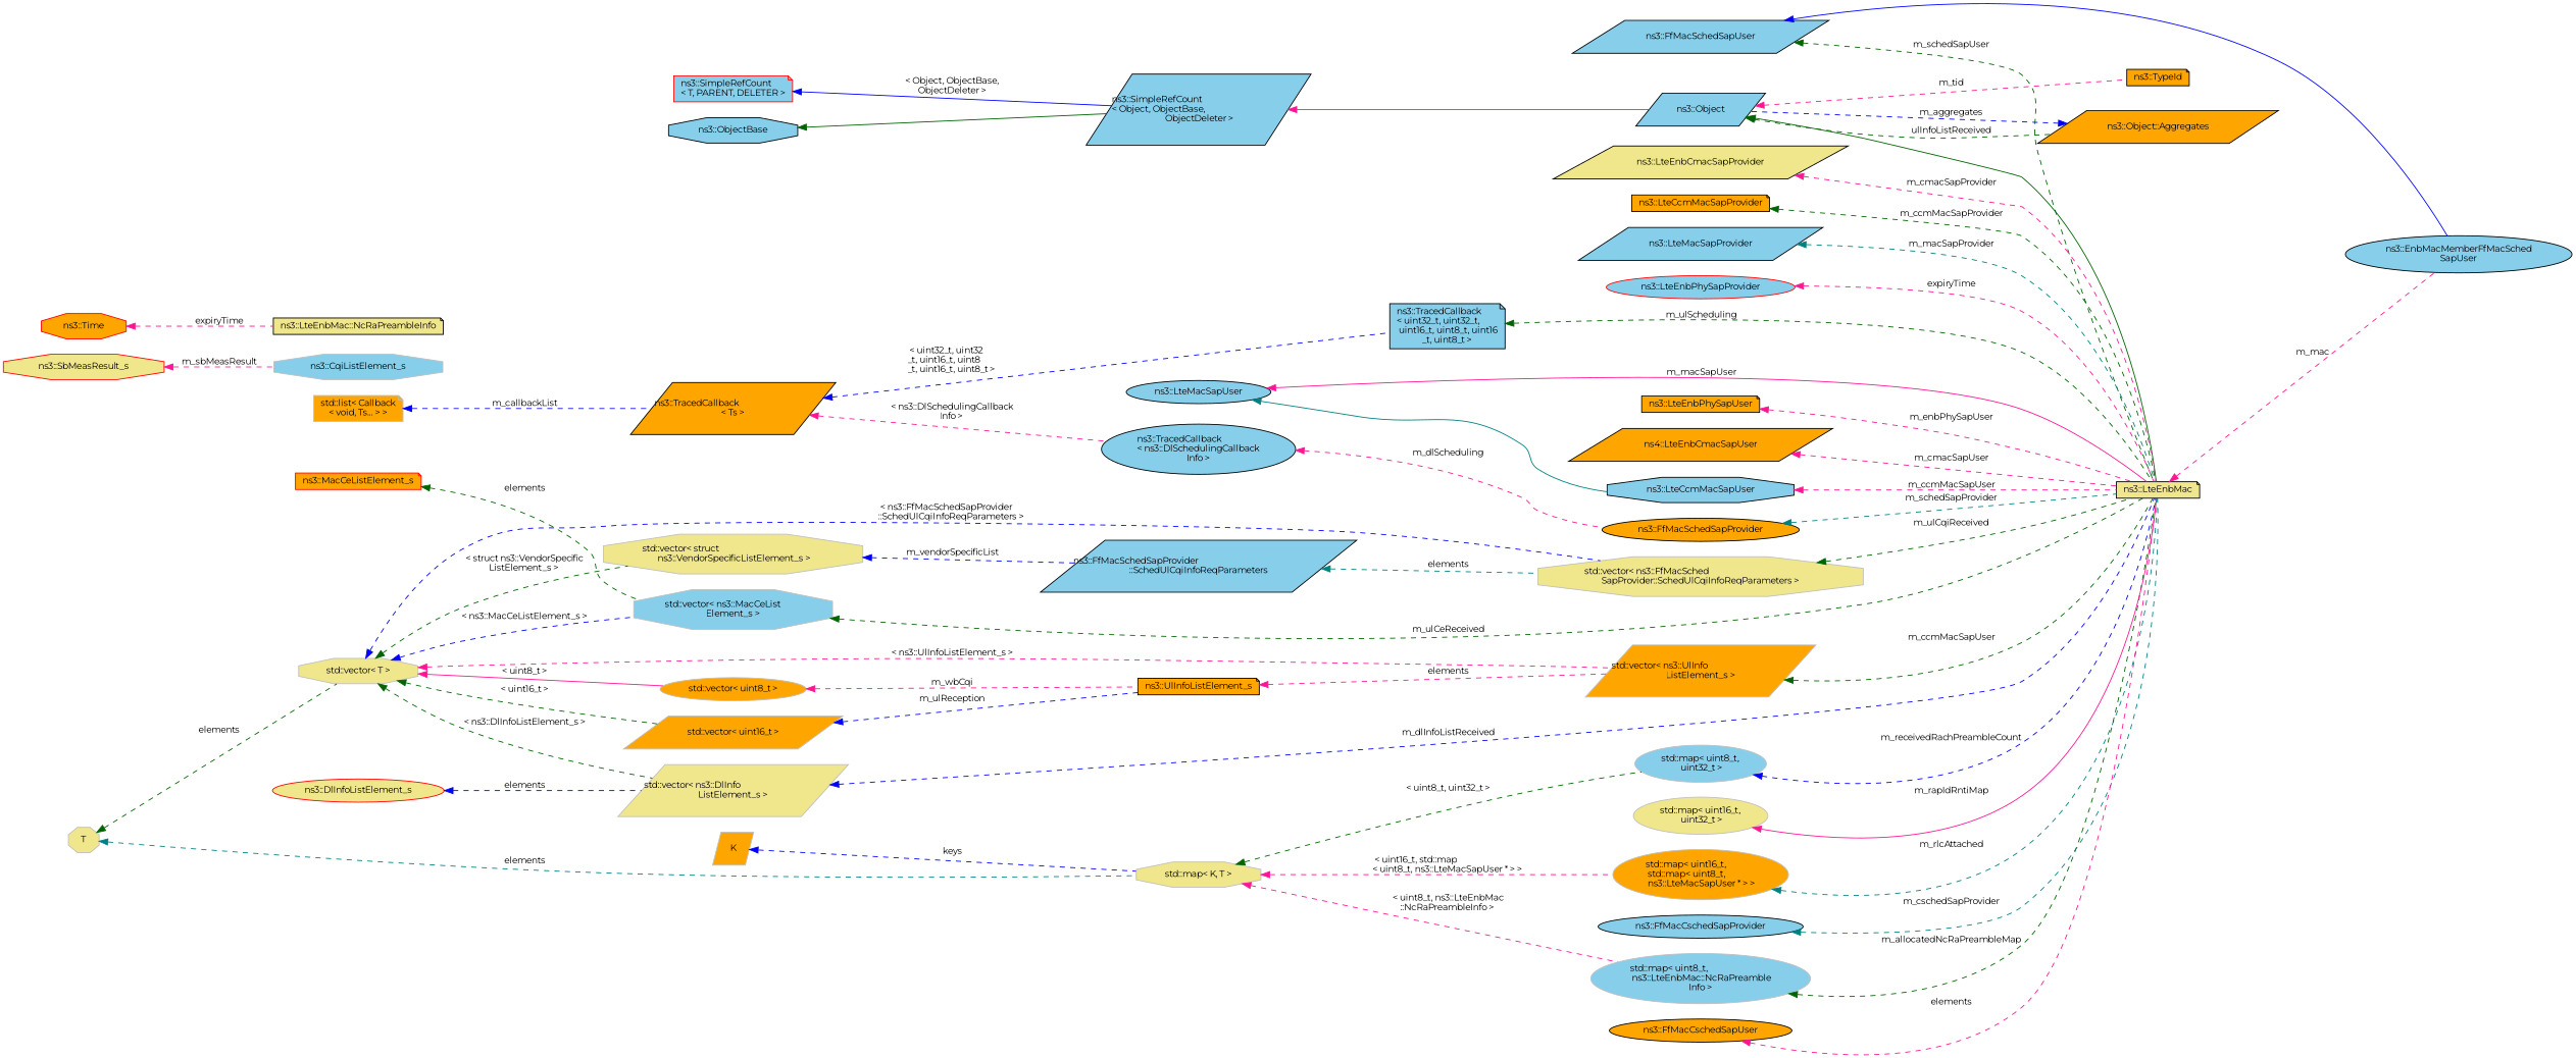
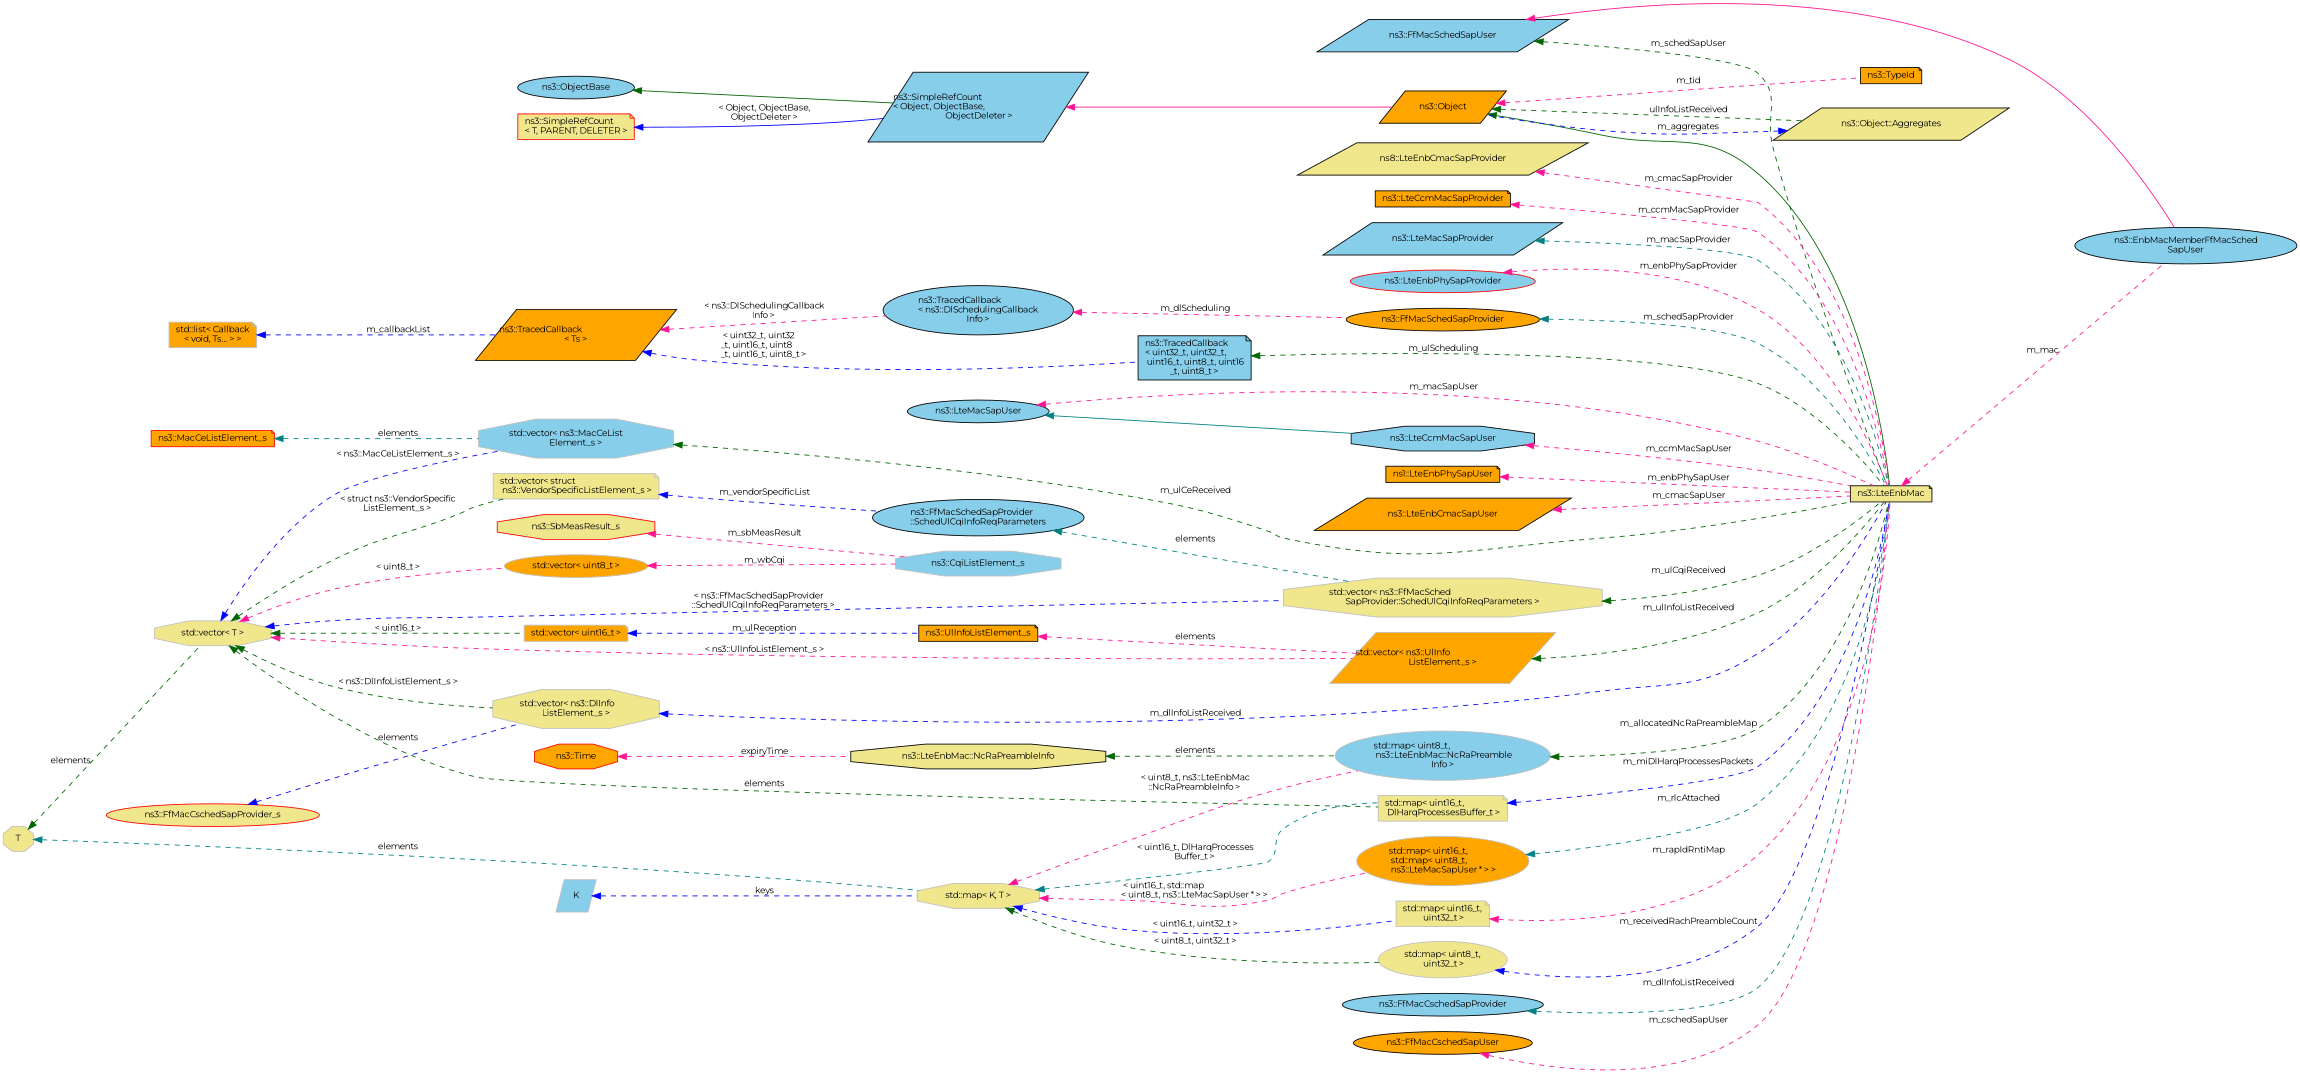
  digraph {
    fontname=Montserrat
    rankdir=LR
    node [color=black fillcolor=skyblue fontname=Montserrat fontsize=10 shape=parallelogram style=filled]
    edge [color=deeppink dir=back fontname=Montserrat fontsize=10 labelfontname=Helvetica labelfontsize=10 style=dashed]
    n1 [fontcolor=black height=0.2 label="ns3::EnbMacMemberFfMacSched\lSapUser" shape=ellipse width=0.4]
    n2 [height=0.2 label="ns3::FfMacSchedSapUser" width=0.4]
    n3 [fillcolor=khaki height=0.2 label="ns3::LteEnbMac" shape=note width=0.4]
-   n4 [height=0.2 label="ns3::Object" width=0.4]
-   n5 [fillcolor=orange height=0.2 label="ns3::Object::Aggregates" width=0.4]
+   n4 [fillcolor=orange height=0.2 label="ns3::Object" width=0.4]
+   n5 [fillcolor=khaki height=0.2 label="ns3::Object::Aggregates" width=0.4]
    n6 [fillcolor=orange height=0.2 label="ns3::TypeId" shape=note width=0.4]
    n7 [height=0.2 label="ns3::SimpleRefCount\l\< Object, ObjectBase,\l ObjectDeleter \>" width=0.4]
-   n8 [height=0.2 label="ns3::ObjectBase" shape=octagon width=0.4]
-   n9 [color=red height=0.2 label="ns3::SimpleRefCount\l\< T, PARENT, DELETER \>" shape=note width=0.4]
+   n8 [height=0.2 label="ns3::ObjectBase" shape=ellipse width=0.4]
+   n9 [color=red fillcolor=khaki height=0.2 label="ns3::SimpleRefCount\l\< T, PARENT, DELETER \>" shape=note width=0.4]
    n10 [fillcolor=orange height=0.2 label="ns3::FfMacSchedSapProvider" shape=ellipse width=0.4]
    n11 [height=0.2 label="ns3::LteCcmMacSapUser" shape=octagon width=0.4]
    n12 [height=0.2 label="ns3::LteMacSapUser" shape=ellipse width=0.4]
-   n13 [fillcolor=orange height=0.2 label="ns3::LteEnbPhySapUser" shape=note width=0.4]
-   n14 [fillcolor=orange height=0.2 label="ns4::LteEnbCmacSapUser" width=0.4]
+   n13 [fillcolor=orange height=0.2 label="ns1::LteEnbPhySapUser" shape=note width=0.4]
+   n14 [fillcolor=orange height=0.2 label="ns3::LteEnbCmacSapUser" width=0.4]
    n15 [color=grey75 fillcolor=orange height=0.2 label="std::vector\< ns3::UlInfo\lListElement_s \>" width=0.4]
    n16 [fillcolor=orange height=0.2 label="ns3::UlInfoListElement_s" shape=note width=0.4]
-   n17 [color=grey75 fillcolor=orange height=0.2 label="std::vector\< uint16_t \>" width=0.4]
+   n17 [color=grey75 fillcolor=orange height=0.2 label="std::vector\< uint16_t \>" shape=note width=0.4]
    n18 [color=grey75 fillcolor=khaki height=0.2 label="std::vector\< T \>" shape=octagon width=0.4]
    n19 [color=grey75 fillcolor=khaki height=0.2 label="std::vector\< ns3::FfMacSched\lSapProvider::SchedUlCqiInfoReqParameters \>" shape=octagon width=0.4]
-   n20 [color=grey75 fillcolor=khaki height=0.2 label="std::vector\< struct\l ns3::VendorSpecificListElement_s \>" shape=octagon width=0.4]
+   n20 [color=grey75 fillcolor=khaki height=0.2 label="std::vector\< struct\l ns3::VendorSpecificListElement_s \>" shape=note width=0.4]
    n21 [color=grey75 fillcolor=orange height=0.2 label="std::vector\< uint8_t \>" shape=ellipse width=0.4]
    n22 [color=grey75 height=0.2 label="std::vector\< ns3::MacCeList\lElement_s \>" shape=octagon width=0.4]
-   n23 [color=grey75 fillcolor=khaki height=0.2 label="std::vector\< ns3::DlInfo\lListElement_s \>" width=0.4]
-   n25 [height=0.2 label="ns3::FfMacSchedSapProvider\l::SchedUlCqiInfoReqParameters" width=0.4]
+   n23 [color=grey75 fillcolor=khaki height=0.2 label="std::vector\< ns3::DlInfo\lListElement_s \>" shape=octagon width=0.4]
+   n24 [color=grey75 fillcolor=khaki height=0.2 label="std::map\< uint16_t,\l DlHarqProcessesBuffer_t \>" shape=note width=0.4]
+   n25 [height=0.2 label="ns3::FfMacSchedSapProvider\l::SchedUlCqiInfoReqParameters" shape=ellipse width=0.4]
    n26 [color=grey75 height=0.2 label="ns3::CqiListElement_s" shape=octagon width=0.4]
    n27 [color=grey75 fillcolor=khaki height=0.2 label=T shape=octagon width=0.4]
    n28 [color=grey75 fillcolor=khaki height=0.2 label="std::map\< K, T \>" shape=octagon width=0.4]
    n29 [color=grey75 fillcolor=orange height=0.2 label="std::map\< uint16_t,\l std::map\< uint8_t,\l ns3::LteMacSapUser * \> \>" shape=ellipse width=0.4]
    n30 [color=grey75 height=0.2 label="std::map\< uint8_t,\l ns3::LteEnbMac::NcRaPreamble\lInfo \>" shape=ellipse width=0.4]
-   n31 [color=grey75 fillcolor=khaki height=0.2 label="std::map\< uint16_t,\l uint32_t \>" shape=ellipse width=0.4]
-   n32 [color=grey75 height=0.2 label="std::map\< uint8_t,\l uint32_t \>" shape=ellipse width=0.4]
-   n33 [color=grey75 fillcolor=orange height=0.2 label=K width=0.4]
+   n31 [color=grey75 fillcolor=khaki height=0.2 label="std::map\< uint16_t,\l uint32_t \>" shape=note width=0.4]
+   n32 [color=grey75 fillcolor=khaki height=0.2 label="std::map\< uint8_t,\l uint32_t \>" shape=ellipse width=0.4]
+   n33 [color=grey75 height=0.2 label=K width=0.4]
    n34 [height=0.2 label="ns3::FfMacCschedSapProvider" shape=ellipse width=0.4]
-   n35 [fillcolor=khaki height=0.2 label="ns3::LteEnbMac::NcRaPreambleInfo" shape=note width=0.4]
+   n35 [fillcolor=khaki height=0.2 label="ns3::LteEnbMac::NcRaPreambleInfo" shape=octagon width=0.4]
    n36 [color=red fillcolor=orange height=0.2 label="ns3::Time" shape=octagon width=0.4]
    n37 [color=red fillcolor=khaki height=0.2 label="ns3::SbMeasResult_s" shape=octagon width=0.4]
    n38 [height=0.2 label="ns3::TracedCallback\l\< ns3::DlSchedulingCallback\lInfo \>" shape=ellipse width=0.4]
    n39 [fillcolor=orange height=0.2 label="ns3::TracedCallback\l\< Ts \>" width=0.4]
    n40 [height=0.2 label="ns3::TracedCallback\l\< uint32_t, uint32_t,\l uint16_t, uint8_t, uint16\l_t, uint8_t \>" shape=note width=0.4]
    n41 [color=grey75 fillcolor=orange height=0.2 label="std::list\< Callback\l\< void, Ts... \> \>" shape=note width=0.4]
    n42 [fillcolor=orange height=0.2 label="ns3::FfMacCschedSapUser" shape=ellipse width=0.4]
-   n43 [fillcolor=khaki height=0.2 label="ns3::LteEnbCmacSapProvider" width=0.4]
+   n43 [fillcolor=khaki height=0.2 label="ns8::LteEnbCmacSapProvider" width=0.4]
    n44 [color=red fillcolor=orange height=0.2 label="ns3::MacCeListElement_s" shape=note width=0.4]
-   n45 [color=red fillcolor=khaki height=0.2 label="ns3::DlInfoListElement_s" shape=ellipse width=0.4]
+   n45 [color=red fillcolor=khaki height=0.2 label="ns3::FfMacCschedSapProvider_s" shape=ellipse width=0.4]
    n46 [fillcolor=orange height=0.2 label="ns3::LteCcmMacSapProvider" shape=note width=0.4]
    n47 [height=0.2 label="ns3::LteMacSapProvider" width=0.4]
    n48 [color=red height=0.2 label="ns3::LteEnbPhySapProvider" shape=ellipse width=0.4]
-   n2 -> n1 [color=blue style=solid]
+   n2 -> n1 [style=solid]
    n2 -> n3 [color=darkgreen label=" m_schedSapUser"]
    n3 -> n1 [label=" m_mac"]
    n4 -> n3 [color=darkgreen style=solid]
    n4 -> n5 [color=darkgreen label=" ulInfoListReceived"]
    n4 -> n6 [label=" m_tid"]
    n5 -> n4 [color=blue label=" m_aggregates"]
    n7 -> n4 [style=solid]
    n8 -> n7 [color=darkgreen style=solid]
    n9 -> n7 [color=blue label=" \< Object, ObjectBase,\l ObjectDeleter \>" style=solid]
    n10 -> n3 [color=teal label=" m_schedSapProvider"]
    n11 -> n3 [label=" m_ccmMacSapUser"]
-   n12 -> n3 [label=" m_macSapUser" style=solid]
+   n12 -> n3 [label=" m_macSapUser"]
    n12 -> n11 [color=teal style=solid]
    n13 -> n3 [label=" m_enbPhySapUser"]
    n14 -> n3 [label=" m_cmacSapUser"]
-   n15 -> n3 [color=darkgreen label=" m_ccmMacSapUser"]
+   n15 -> n3 [color=darkgreen label=" m_ulInfoListReceived"]
    n16 -> n15 [label=" elements"]
    n17 -> n16 [color=blue label=" m_ulReception"]
    n18 -> n15 [label=" \< ns3::UlInfoListElement_s \>"]
    n18 -> n17 [color=darkgreen label=" \< uint16_t \>"]
    n18 -> n19 [color=blue label=" \< ns3::FfMacSchedSapProvider\l::SchedUlCqiInfoReqParameters \>"]
    n18 -> n20 [color=darkgreen label=" \< struct ns3::VendorSpecific\lListElement_s \>"]
-   n18 -> n21 [label=" \< uint8_t \>" style=solid]
+   n18 -> n21 [label=" \< uint8_t \>"]
    n18 -> n22 [color=blue label=" \< ns3::MacCeListElement_s \>"]
    n18 -> n23 [color=darkgreen label=" \< ns3::DlInfoListElement_s \>"]
+   n18 -> n24 [color=darkgreen label=" elements"]
    n19 -> n3 [color=darkgreen label=" m_ulCqiReceived"]
    n20 -> n25 [color=blue label=" m_vendorSpecificList"]
-   n21 -> n16 [label=" m_wbCqi"]
+   n21 -> n26 [label=" m_wbCqi"]
    n22 -> n3 [color=darkgreen label=" m_ulCeReceived"]
    n23 -> n3 [color=blue label=" m_dlInfoListReceived"]
+   n24 -> n3 [color=blue label=" m_miDlHarqProcessesPackets"]
    n25 -> n19 [color=teal label=" elements"]
    n27 -> n18 [color=darkgreen label=" elements"]
    n27 -> n28 [color=teal label=" elements"]
+   n28 -> n24 [color=teal label=" \< uint16_t, DlHarqProcesses\lBuffer_t \>"]
    n28 -> n29 [label=" \< uint16_t, std::map\l\< uint8_t, ns3::LteMacSapUser * \> \>"]
    n28 -> n30 [label=" \< uint8_t, ns3::LteEnbMac\l::NcRaPreambleInfo \>"]
+   n28 -> n31 [color=blue label=" \< uint16_t, uint32_t \>"]
    n28 -> n32 [color=darkgreen label=" \< uint8_t, uint32_t \>"]
    n29 -> n3 [color=teal label=" m_rlcAttached"]
    n30 -> n3 [color=darkgreen label=" m_allocatedNcRaPreambleMap"]
-   n31 -> n3 [label=" m_rapIdRntiMap" style=solid]
+   n31 -> n3 [label=" m_rapIdRntiMap"]
    n32 -> n3 [color=blue label=" m_receivedRachPreambleCount"]
    n33 -> n28 [color=blue label=" keys"]
-   n34 -> n3 [color=teal label=" m_cschedSapProvider"]
+   n34 -> n3 [color=teal label=" m_dlInfoListReceived"]
+   n35 -> n30 [color=darkgreen label=" elements"]
    n36 -> n35 [label=" expiryTime"]
    n37 -> n26 [label=" m_sbMeasResult"]
    n38 -> n10 [label=" m_dlScheduling"]
    n39 -> n38 [label=" \< ns3::DlSchedulingCallback\lInfo \>"]
    n39 -> n40 [color=blue label=" \< uint32_t, uint32\l_t, uint16_t, uint8\l_t, uint16_t, uint8_t \>"]
    n40 -> n3 [color=darkgreen label=" m_ulScheduling"]
    n41 -> n39 [color=blue label=" m_callbackList"]
-   n42 -> n3 [label=" elements"]
+   n42 -> n3 [label=" m_cschedSapUser"]
    n43 -> n3 [label=" m_cmacSapProvider"]
-   n44 -> n22 [color=darkgreen label=" elements"]
+   n44 -> n22 [color=teal label=" elements"]
    n45 -> n23 [color=blue label=" elements"]
-   n46 -> n3 [color=darkgreen label=" m_ccmMacSapProvider"]
+   n46 -> n3 [label=" m_ccmMacSapProvider"]
    n47 -> n3 [color=teal label=" m_macSapProvider"]
-   n48 -> n3 [label=" expiryTime"]
+   n48 -> n3 [label=" m_enbPhySapProvider"]
  }
